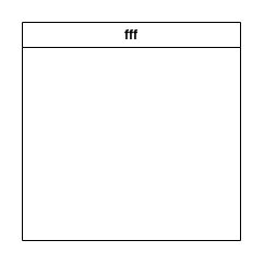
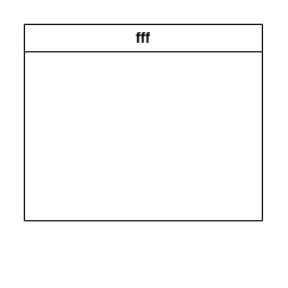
  <mxCell id="0" />
  <mxCell id="1" parent="0" />
- <mxCell id="2" value="fff" style="swimlane;whiteSpace=wrap;html=1;" parent="1" vertex="1"><mxGeometry x="20" y="20" width="200" height="200" as="geometry" /></mxCell>
+ <mxCell id="2" value="fff" style="swimlane;whiteSpace=wrap;html=1;" parent="1" vertex="1"><mxGeometry x="20" y="20" width="200" height="165" as="geometry" /></mxCell>
